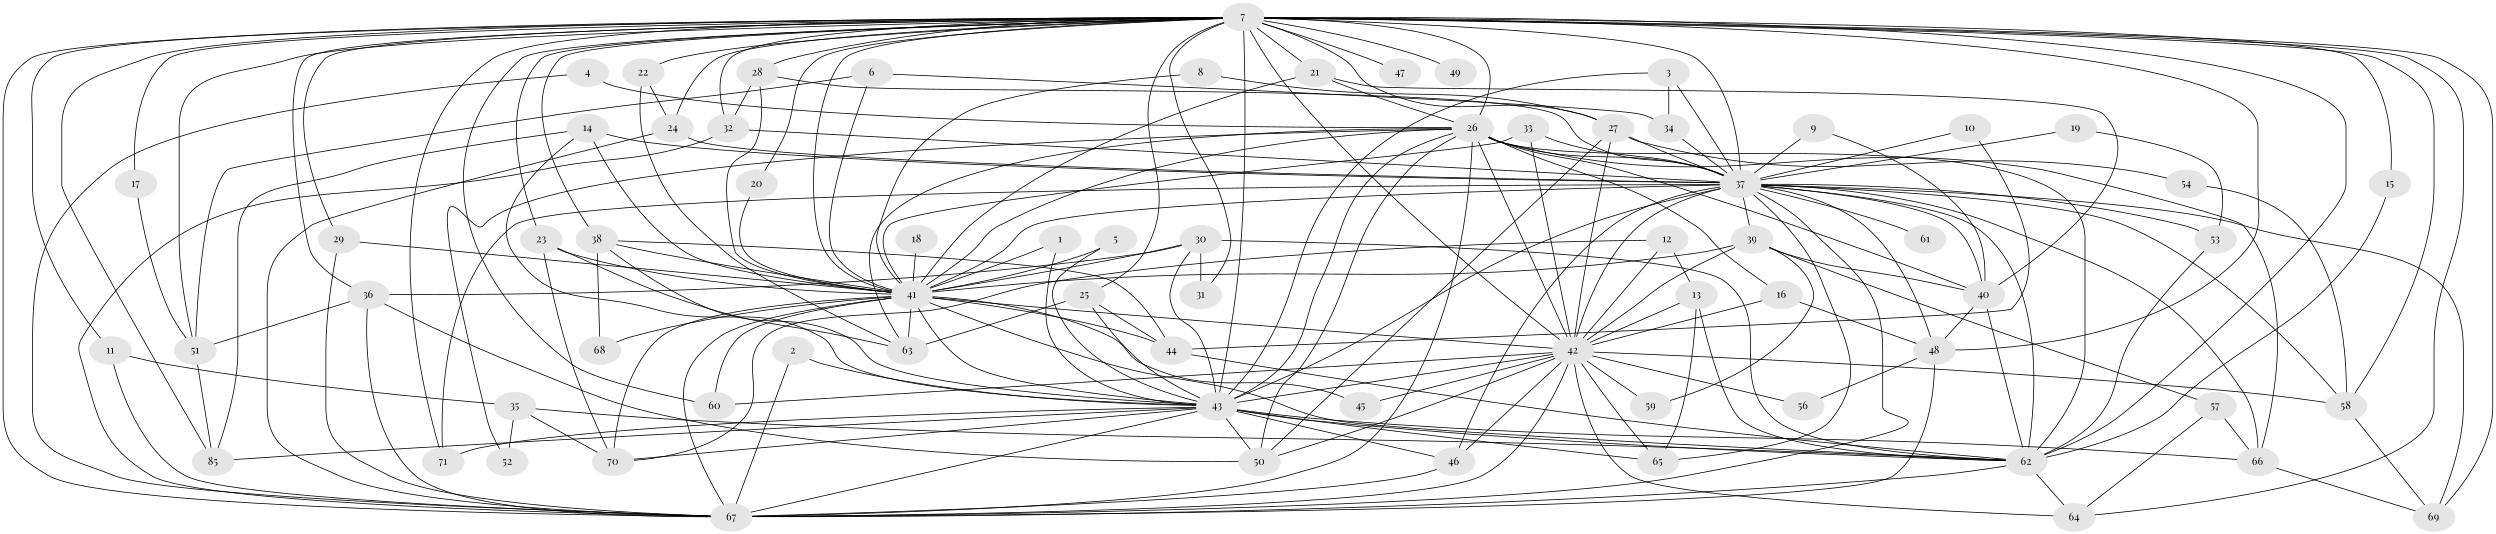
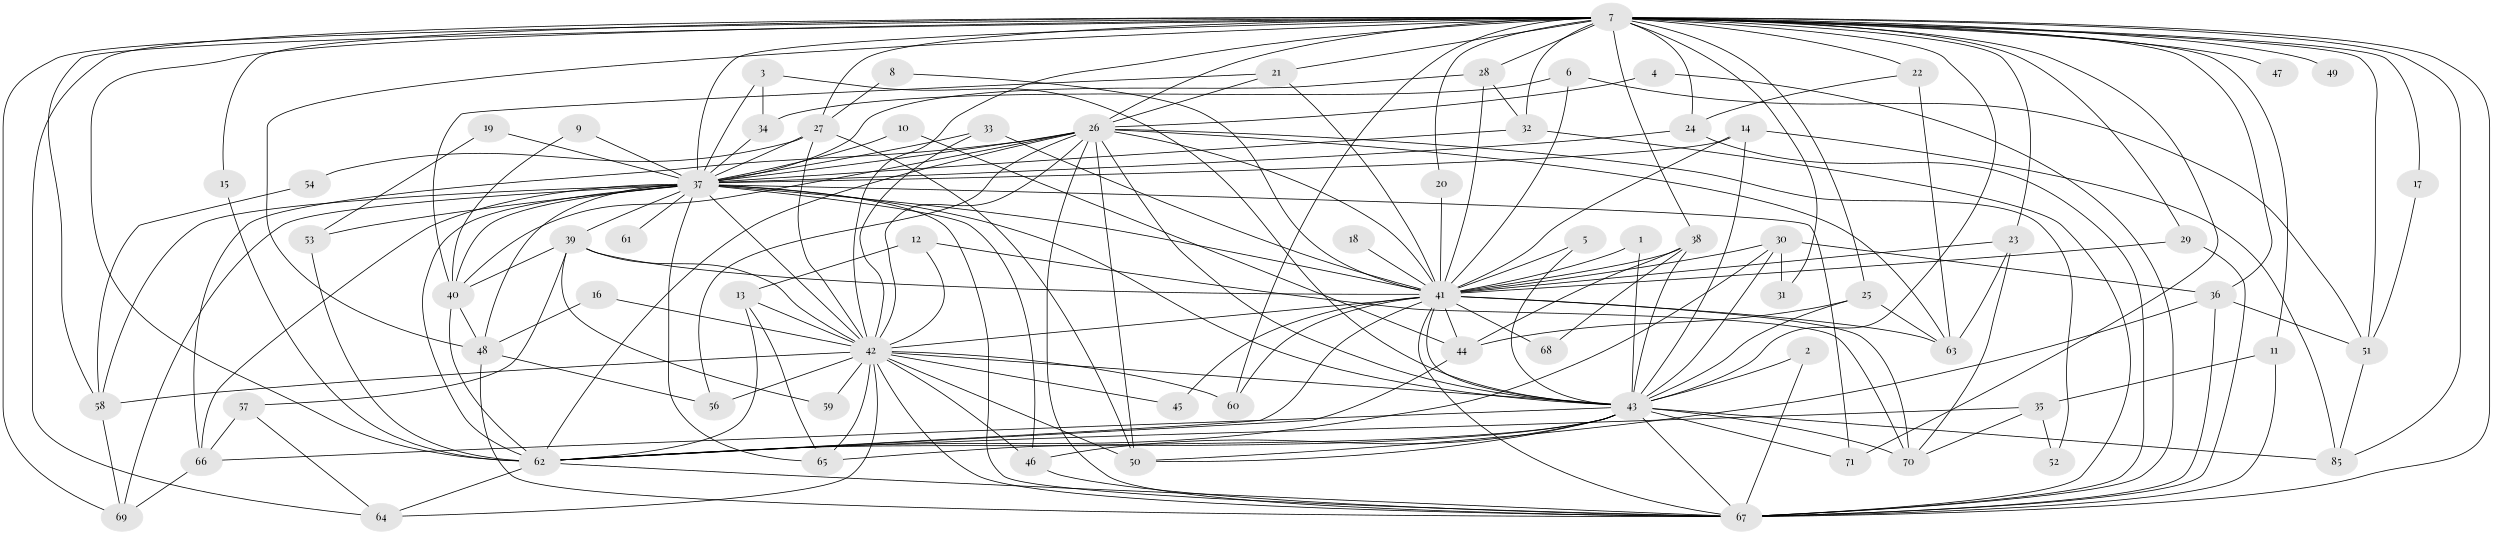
  graph {
    fontname="Playfair Display"
    node [color=gray90 fontname="Playfair Display" style=filled]
    edge [fontname="Playfair Display" weight=1.0]
    1
    41
    43
    67
    42
    60
    62
    44
    70
    63
    68
    45
    n13 [label=85]
    71
    65
    50
    66
    46
    2
    3
    34
    37
    48
    58
    69
    40
    53
    39
    61
    4
    26
    52
    56
    5
    6
    51
    7
    11
    15
    17
    20
    21
    22
    23
    24
    25
    27
    28
    29
    31
    32
    36
    38
    47
    49
    64
    35
    54
    59
    8
    9
    10
    12
    13
    14
    16
    18
    19
    30
    33
    57
    1 -- 41
    1 -- 43
    41 -- 43
    41 -- 67
    41 -- 42 [weight=2.0]
    41 -- 60
    41 -- 62
    41 -- 44 [weight=2.0]
    41 -- 70
    41 -- 63
    41 -- 68
    41 -- 45
    43 -- 67
    43 -- 62
    43 -- 70
    43 -- n13
    43 -- 71
    43 -- 65
    43 -- 50
    43 -- 66
    43 -- 46
    42 -- 43
    42 -- 67
    42 -- 60
    42 -- 45
    42 -- 65
    42 -- 50
    42 -- 46
    42 -- 58
    42 -- 56
    42 -- 64
    42 -- 59 [weight=2.0]
    62 -- 67 [weight=2.0]
    62 -- 64
    44 -- 62
    66 -- 69
    46 -- 67
    2 -- 43
    2 -- 67
    3 -- 43
    3 -- 34
    3 -- 37
    34 -- 37
    37 -- 41 [weight=2.0]
    37 -- 43 [weight=3.0]
    37 -- 67 [weight=2.0]
    37 -- 42 [weight=3.0]
    37 -- 62 [weight=3.0]
    37 -- 71
    37 -- 65
    37 -- 66 [weight=3.0]
    37 -- 46
    37 -- 48
    37 -- 58
    37 -- 69
    37 -- 40
    37 -- 53
    37 -- 39
    37 -- 61 [weight=2.0]
    48 -- 67
    48 -- 56
    58 -- 69
    40 -- 62
    40 -- 48
    53 -- 62
    39 -- 41
    39 -- 42
    39 -- 40
    39 -- 59
    39 -- 57
    4 -- 67
    4 -- 26
    26 -- 41
    26 -- 43
    26 -- 67
    26 -- 42
    26 -- 62 [weight=2.0]
    26 -- 63
    26 -- 50
    26 -- 66
    26 -- 37 [weight=2.0]
    26 -- 40
    26 -- 52
-   26 -- 16
+   26 -- 56
    5 -- 41
    5 -- 43
    6 -- 41
    6 -- 34
    6 -- 51
    51 -- n13
-   7 -- 41 [weight=2.0]
    7 -- 43 [weight=3.0]
    7 -- 67 [weight=2.0]
    7 -- 42 [weight=2.0]
    7 -- 60
    7 -- 62 [weight=3.0]
    7 -- n13
    7 -- 71
    7 -- 37 [weight=4.0]
    7 -- 48
    7 -- 58
    7 -- 69
    7 -- 26 [weight=2.0]
    7 -- 51 [weight=2.0]
    7 -- 11
    7 -- 15
    7 -- 17
    7 -- 20
    7 -- 21
    7 -- 22
    7 -- 23
    7 -- 24
    7 -- 25
    7 -- 27
    7 -- 28
    7 -- 29
    7 -- 31
    7 -- 32
    7 -- 36
    7 -- 38 [weight=2.0]
    7 -- 47 [weight=2.0]
    7 -- 49
    7 -- 64
    11 -- 67
    11 -- 35
    15 -- 62
    17 -- 51
    20 -- 41
    21 -- 41
    21 -- 40
    21 -- 26
    22 -- 63
    22 -- 24
    23 -- 41
    23 -- 70
    23 -- 63
    24 -- 67
    24 -- 37
    25 -- 43
    25 -- 44
    25 -- 63
    27 -- 42
    27 -- 50
    27 -- 37
    27 -- 54
    28 -- 41
    28 -- 37
    28 -- 32
    29 -- 41
    29 -- 67
    32 -- 67
    32 -- 37
    36 -- 67 [weight=2.0]
    36 -- 50
    36 -- 51
    38 -- 41
    38 -- 43
    38 -- 44
    38 -- 68
    35 -- 62
    35 -- 70
    35 -- 52
    54 -- 58
    8 -- 41
    8 -- 27
    9 -- 37
    9 -- 40
    10 -- 44
    10 -- 37
    12 -- 42
    12 -- 70
    12 -- 13
    13 -- 42
    13 -- 62
    13 -- 65
    14 -- 41
    14 -- 43
    14 -- n13
    14 -- 37
    16 -- 42
    16 -- 48
    18 -- 41
    19 -- 37
    19 -- 53
    30 -- 41
    30 -- 43
    30 -- 62
    30 -- 31
    30 -- 36
    33 -- 41
    33 -- 42
    33 -- 37
    57 -- 66
    57 -- 64
  }
